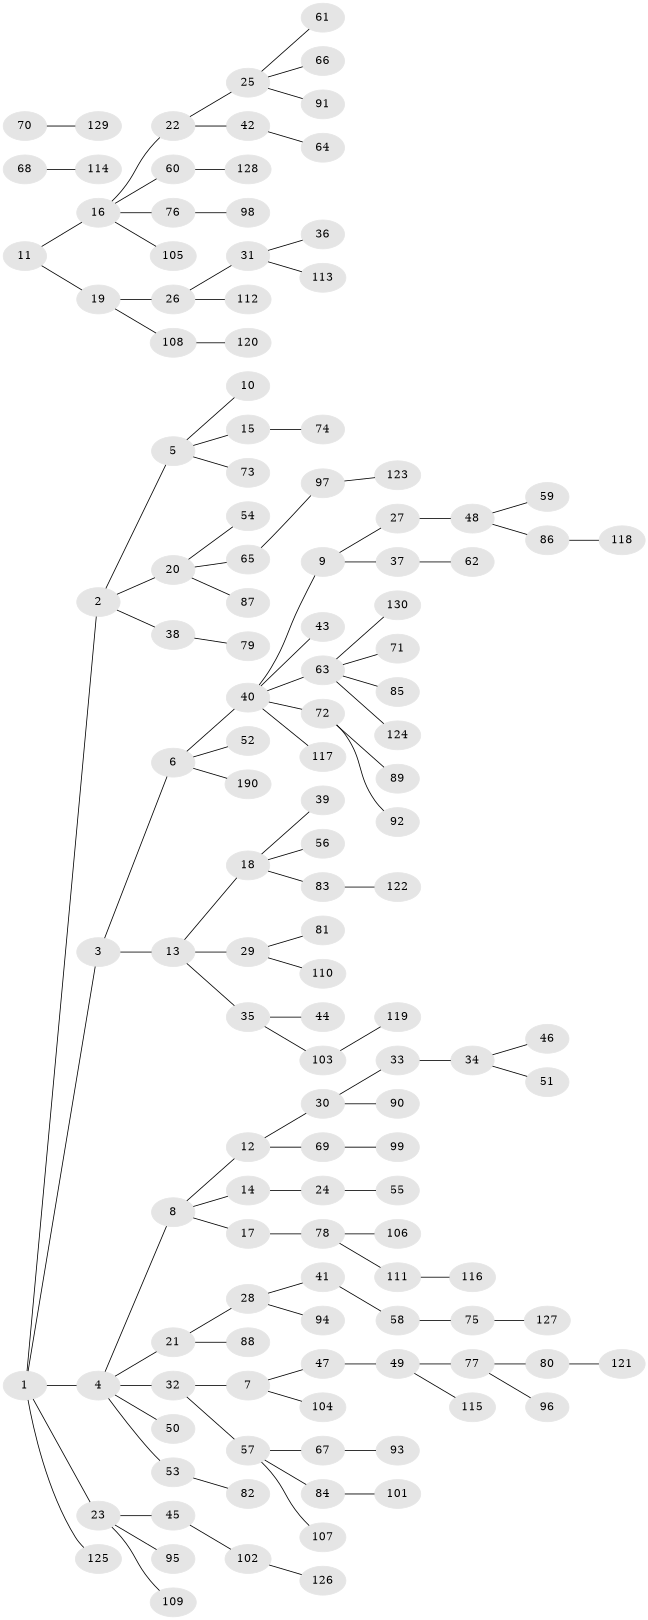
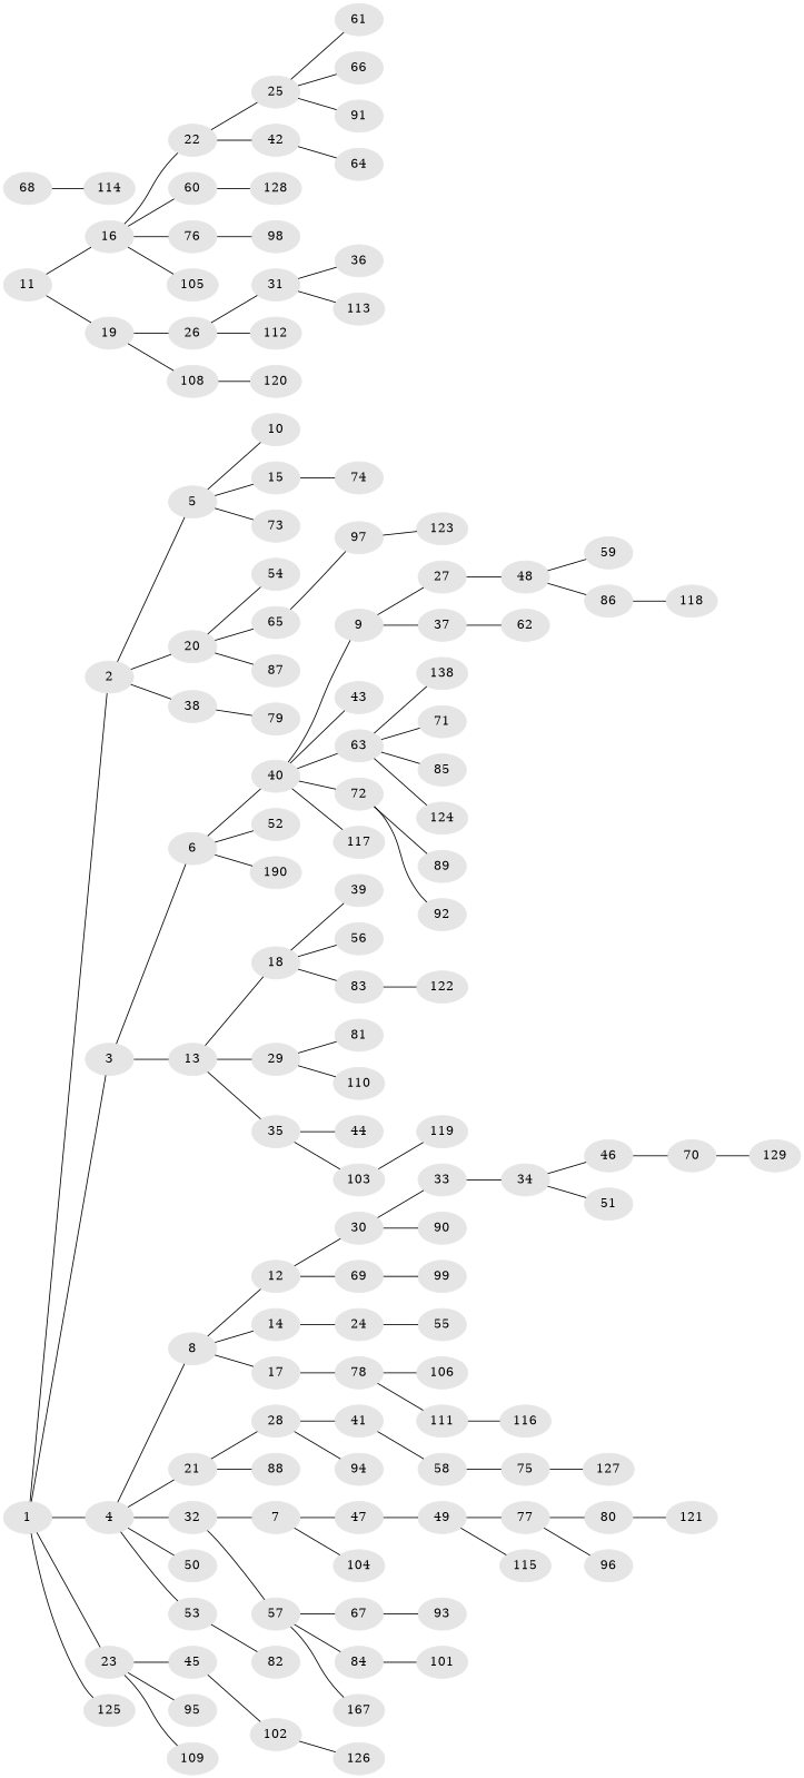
  graph {
    rankdir=LR
    node [color=gray90 style=filled]
    1
    2
    3
    4
    23
    125
    5
    20
    38
    6
    13
    8
    21
    32
    50
    53
    45
    95
    109
    10
    15
    73
    54
    65
    87
    79
    40
    52
    n29 [label=190]
    18
    29
    35
    7
    47
    104
    12
    14
    17
    11
    16
    19
    28
    88
    57
    82
    74
    9
    27
    37
    43
    63
    72
    117
    49
    30
    69
    24
    78
    48
    62
    22
    60
    76
    105
    26
    108
    33
    90
    99
    39
    56
    83
    81
    110
    44
    103
    55
    25
    42
    128
    98
    68
    114
    106
    111
    122
    31
    112
    120
    97
    41
    94
    61
    66
    91
    64
    102
    36
    113
    59
    86
    58
    34
    67
    84
-   107
+   107 [label=167]
    46
    51
    70
    119
-   130
+   130 [label=138]
    71
    85
    124
    89
    92
    75
    126
    129
    77
    115
    118
    80
    96
    93
    101
    127
    123
    121
    116
    1 -- 2
    1 -- 3
    1 -- 4
    1 -- 23
    1 -- 125
    2 -- 5
    2 -- 20
    2 -- 38
    3 -- 6
    3 -- 13
    4 -- 8
    4 -- 21
    4 -- 32
    4 -- 50
    4 -- 53
    23 -- 45
    23 -- 95
    23 -- 109
    5 -- 10
    5 -- 15
    5 -- 73
    20 -- 54
    20 -- 65
    20 -- 87
    38 -- 79
    6 -- 40
    6 -- 52
    6 -- n29
    13 -- 18
    13 -- 29
    13 -- 35
    8 -- 12
    8 -- 14
    8 -- 17
    21 -- 28
    21 -- 88
    32 -- 7
    32 -- 57
    53 -- 82
    45 -- 102
    15 -- 74
    65 -- 97
    40 -- 9
    40 -- 43
    40 -- 63
    40 -- 72
    40 -- 117
    18 -- 39
    18 -- 56
    18 -- 83
    29 -- 81
    29 -- 110
    35 -- 44
    35 -- 103
    7 -- 47
    7 -- 104
    47 -- 49
    12 -- 30
    12 -- 69
    14 -- 24
    17 -- 78
    11 -- 16
    11 -- 19
    16 -- 22
    16 -- 60
    16 -- 76
    16 -- 105
    19 -- 26
    19 -- 108
    28 -- 41
    28 -- 94
    57 -- 67
    57 -- 84
    57 -- 107
    9 -- 27
    9 -- 37
    27 -- 48
    37 -- 62
    63 -- 130
    63 -- 71
    63 -- 85
    63 -- 124
    72 -- 89
    72 -- 92
    49 -- 77
    49 -- 115
    30 -- 33
    30 -- 90
    69 -- 99
    24 -- 55
    78 -- 106
    78 -- 111
    48 -- 59
    48 -- 86
    22 -- 25
    22 -- 42
    60 -- 128
    76 -- 98
    26 -- 31
    26 -- 112
    108 -- 120
    33 -- 34
    83 -- 122
    103 -- 119
    25 -- 61
    25 -- 66
    25 -- 91
    42 -- 64
    68 -- 114
    111 -- 116
    31 -- 36
    31 -- 113
    97 -- 123
    41 -- 58
    102 -- 126
    86 -- 118
    58 -- 75
    34 -- 46
    34 -- 51
    67 -- 93
    84 -- 101
+   46 -- 70
    70 -- 129
    75 -- 127
    77 -- 80
    77 -- 96
    80 -- 121
  }
